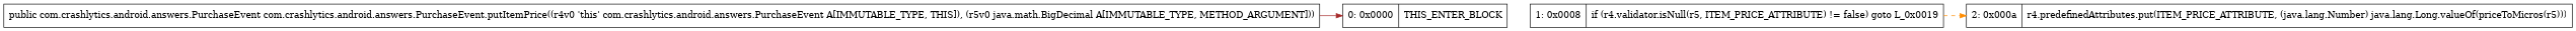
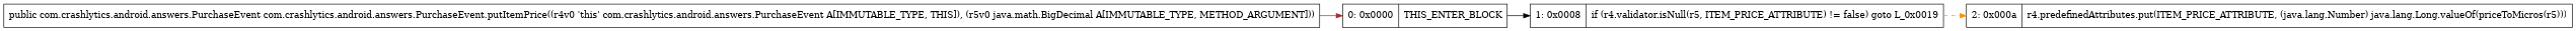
  digraph {
    rankdir=LR
    node [shape=record]
    n1 [label="{0\:\ 0x0000|THIS_ENTER_BLOCK\l}"]
    n2 [label="{1\:\ 0x0008|if (r4.validator.isNull(r5, ITEM_PRICE_ATTRIBUTE) != false) goto L_0x0019\l}"]
    n3 [label="{2\:\ 0x000a|r4.predefinedAttributes.put(ITEM_PRICE_ATTRIBUTE, (java.lang.Number) java.lang.Long.valueOf(priceToMicros(r5)))\l}"]
    n4 [label="{public com.crashlytics.android.answers.PurchaseEvent com.crashlytics.android.answers.PurchaseEvent.putItemPrice((r4v0 'this' com.crashlytics.android.answers.PurchaseEvent A[IMMUTABLE_TYPE, THIS]), (r5v0 java.math.BigDecimal A[IMMUTABLE_TYPE, METHOD_ARGUMENT])) }"]
+   n1 -> n2 [color=black]
    n2 -> n3 [color=darkorange style=dashed]
    n4 -> n1 [color=brown]
  }
